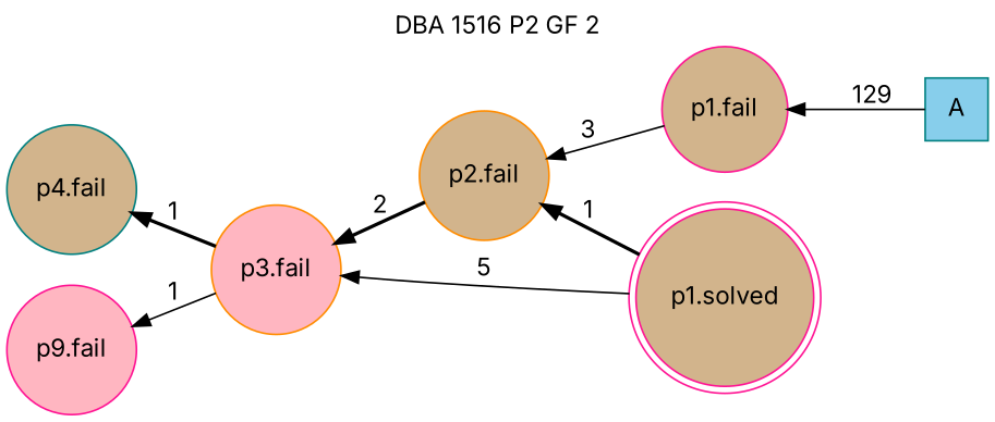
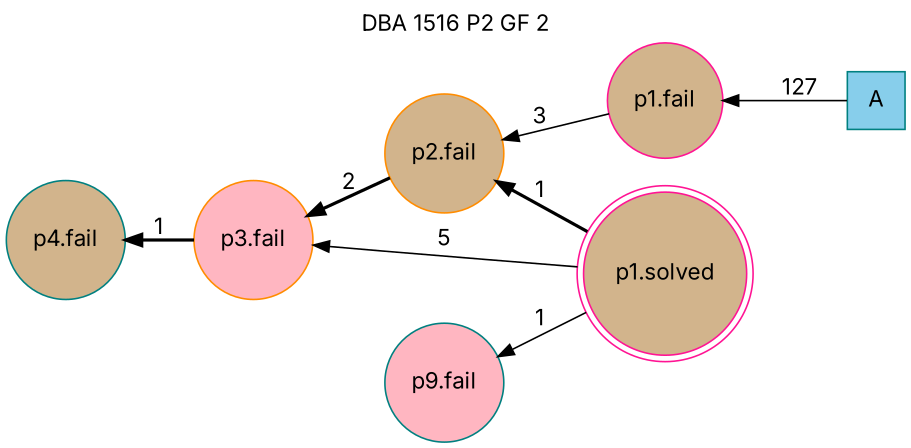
  digraph {
    fontname=Inter
    label=" DBA 1516 P2 GF 2 "
    labelloc=tl
    rankdir=RL
    node [color=deeppink fillcolor=tan fontname=Inter shape=circle style=filled]
    edge [fontname=Inter style=solid]
    n1 [color=teal fillcolor=skyblue label=A shape=square]
    n2 [label="p1.fail"]
    n3 [color=darkorange label="p2.fail"]
    n4 [label="p1.solved" shape=doublecircle]
    n5 [color=darkorange fillcolor=lightpink label="p3.fail"]
    n6 [color=teal label="p4.fail"]
-   n7 [fillcolor=lightpink label="p9.fail"]
-   n1 -> n2 [label=129]
+   n7 [color=teal fillcolor=lightpink label="p9.fail"]
+   n1 -> n2 [label=127]
    n2 -> n3 [label=3]
    n3 -> n5 [label=2 style=bold]
    n4 -> n3 [label=1 style=bold]
    n4 -> n5 [label=5]
    n5 -> n6 [label=1 style=bold]
-   n5 -> n7 [label=1]
+   n4 -> n7 [label=1]
  }
